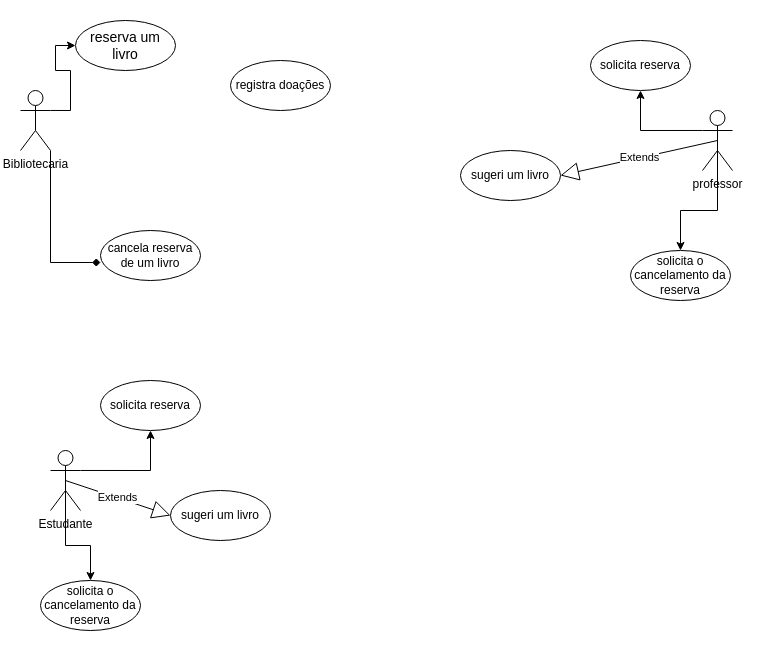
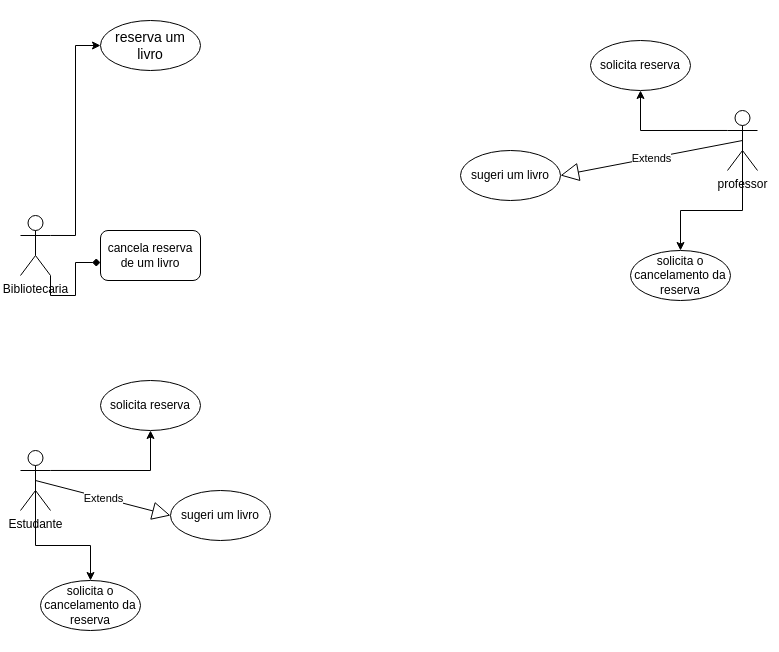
  <mxCell id="0" />
  <mxCell id="1" parent="0" />
  <mxCell id="2" style="edgeStyle=orthogonalEdgeStyle;rounded=0;orthogonalLoop=1;jettySize=auto;html=1;exitX=1;exitY=0.333;exitDx=0;exitDy=0;exitPerimeter=0;entryX=0;entryY=0.5;entryDx=0;entryDy=0;" edge="1" parent="1" source="4" target="8"><mxGeometry relative="1" as="geometry" /></mxCell>
  <mxCell id="3" style="edgeStyle=orthogonalEdgeStyle;rounded=0;orthogonalLoop=1;jettySize=auto;html=1;exitX=1;exitY=1;exitDx=0;exitDy=0;exitPerimeter=0;entryX=0;entryY=0.64;entryDx=0;entryDy=0;entryPerimeter=0;endArrow=diamond;" edge="1" parent="1" source="4" target="11"><mxGeometry relative="1" as="geometry" /></mxCell>
- <mxCell id="4" value="Bibliotecaria" style="shape=umlActor;verticalLabelPosition=bottom;verticalAlign=top;html=1;" parent="1" vertex="1"><mxGeometry x="20" y="90" width="30" height="60" as="geometry" /></mxCell>
+ <mxCell id="4" value="Bibliotecaria" style="shape=umlActor;verticalLabelPosition=bottom;verticalAlign=top;html=1;" parent="1" vertex="1"><mxGeometry x="20" y="215" width="30" height="60" as="geometry" /></mxCell>
  <mxCell id="5" style="edgeStyle=orthogonalEdgeStyle;rounded=0;orthogonalLoop=1;jettySize=auto;html=1;exitX=1;exitY=0.333;exitDx=0;exitDy=0;exitPerimeter=0;entryX=0.5;entryY=1;entryDx=0;entryDy=0;" edge="1" parent="1" source="7" target="9"><mxGeometry relative="1" as="geometry" /></mxCell>
  <mxCell id="6" style="edgeStyle=orthogonalEdgeStyle;rounded=0;orthogonalLoop=1;jettySize=auto;html=1;exitX=0.5;exitY=0.5;exitDx=0;exitDy=0;exitPerimeter=0;entryX=0.5;entryY=0;entryDx=0;entryDy=0;" edge="1" parent="1" source="7" target="15"><mxGeometry relative="1" as="geometry" /></mxCell>
- <mxCell id="7" value="Estudante" style="shape=umlActor;verticalLabelPosition=bottom;verticalAlign=top;html=1;" parent="1" vertex="1"><mxGeometry x="50" y="450" width="30" height="60" as="geometry" /></mxCell>
- <mxCell id="8" value="&lt;font style=&quot;font-size: 14px&quot;&gt;reserva um livro&lt;/font&gt;" style="ellipse;whiteSpace=wrap;html=1;" parent="1" vertex="1"><mxGeometry x="75" y="20" width="100" height="50" as="geometry" /></mxCell>
+ <mxCell id="7" value="Estudante" style="shape=umlActor;verticalLabelPosition=bottom;verticalAlign=top;html=1;" parent="1" vertex="1"><mxGeometry x="20" y="450" width="30" height="60" as="geometry" /></mxCell>
+ <mxCell id="8" value="&lt;font style=&quot;font-size: 14px&quot;&gt;reserva um livro&lt;/font&gt;" style="ellipse;whiteSpace=wrap;html=1;" parent="1" vertex="1"><mxGeometry x="100" y="20" width="100" height="50" as="geometry" /></mxCell>
  <mxCell id="9" value="solicita reserva " style="ellipse;whiteSpace=wrap;html=1;" parent="1" vertex="1"><mxGeometry x="100" y="380" width="100" height="50" as="geometry" /></mxCell>
- <mxCell id="10" value="registra doações" style="ellipse;whiteSpace=wrap;html=1;" parent="1" vertex="1"><mxGeometry x="230" y="60" width="100" height="50" as="geometry" /></mxCell>
- <mxCell id="11" value="cancela reserva de um livro" style="ellipse;whiteSpace=wrap;html=1;" parent="1" vertex="1"><mxGeometry x="100" y="230" width="100" height="50" as="geometry" /></mxCell>
+ <mxCell id="11" value="cancela reserva de um livro" style="whiteSpace=wrap;html=1;rounded=1;" parent="1" vertex="1"><mxGeometry x="100" y="230" width="100" height="50" as="geometry" /></mxCell>
  <mxCell id="12" style="edgeStyle=orthogonalEdgeStyle;rounded=0;orthogonalLoop=1;jettySize=auto;html=1;exitX=0;exitY=0.333;exitDx=0;exitDy=0;exitPerimeter=0;entryX=0.5;entryY=1;entryDx=0;entryDy=0;" edge="1" parent="1" source="14" target="16"><mxGeometry relative="1" as="geometry" /></mxCell>
  <mxCell id="13" style="edgeStyle=orthogonalEdgeStyle;rounded=0;orthogonalLoop=1;jettySize=auto;html=1;exitX=0.5;exitY=0.5;exitDx=0;exitDy=0;exitPerimeter=0;entryX=0.5;entryY=0;entryDx=0;entryDy=0;" edge="1" parent="1" source="14" target="17"><mxGeometry relative="1" as="geometry" /></mxCell>
- <mxCell id="14" value="professor" style="shape=umlActor;verticalLabelPosition=bottom;verticalAlign=top;html=1;" parent="1" vertex="1"><mxGeometry x="702" y="110" width="30" height="60" as="geometry" /></mxCell>
+ <mxCell id="14" value="professor" style="shape=umlActor;verticalLabelPosition=bottom;verticalAlign=top;html=1;" parent="1" vertex="1"><mxGeometry x="727" y="110" width="30" height="60" as="geometry" /></mxCell>
  <mxCell id="15" value="solicita o cancelamento da reserva" style="ellipse;whiteSpace=wrap;html=1;" parent="1" vertex="1"><mxGeometry x="40" y="580" width="100" height="50" as="geometry" /></mxCell>
  <mxCell id="16" value="solicita reserva " style="ellipse;whiteSpace=wrap;html=1;" parent="1" vertex="1"><mxGeometry x="590" y="40" width="100" height="50" as="geometry" /></mxCell>
  <mxCell id="17" value="solicita o cancelamento da reserva" style="ellipse;whiteSpace=wrap;html=1;" parent="1" vertex="1"><mxGeometry x="630" y="250" width="100" height="50" as="geometry" /></mxCell>
  <mxCell id="18" value="sugeri um livro" style="ellipse;whiteSpace=wrap;html=1;" vertex="1" parent="1"><mxGeometry x="460" y="150" width="100" height="50" as="geometry" /></mxCell>
  <mxCell id="19" value="sugeri um livro" style="ellipse;whiteSpace=wrap;html=1;" vertex="1" parent="1"><mxGeometry x="170" y="490" width="100" height="50" as="geometry" /></mxCell>
  <mxCell id="20" value="Extends" style="endArrow=block;endSize=16;endFill=0;html=1;exitX=0.5;exitY=0.5;exitDx=0;exitDy=0;exitPerimeter=0;entryX=0;entryY=0.5;entryDx=0;entryDy=0;" edge="1" parent="1" source="7" target="19"><mxGeometry width="160" relative="1" as="geometry"><mxPoint x="310" y="280" as="sourcePoint" /><mxPoint x="470" y="280" as="targetPoint" /></mxGeometry></mxCell>
  <mxCell id="21" value="Extends" style="endArrow=block;endSize=16;endFill=0;html=1;exitX=0.5;exitY=0.5;exitDx=0;exitDy=0;exitPerimeter=0;entryX=1;entryY=0.5;entryDx=0;entryDy=0;" edge="1" parent="1" source="14" target="18"><mxGeometry width="160" relative="1" as="geometry"><mxPoint x="310" y="280" as="sourcePoint" /><mxPoint x="470" y="280" as="targetPoint" /></mxGeometry></mxCell>
